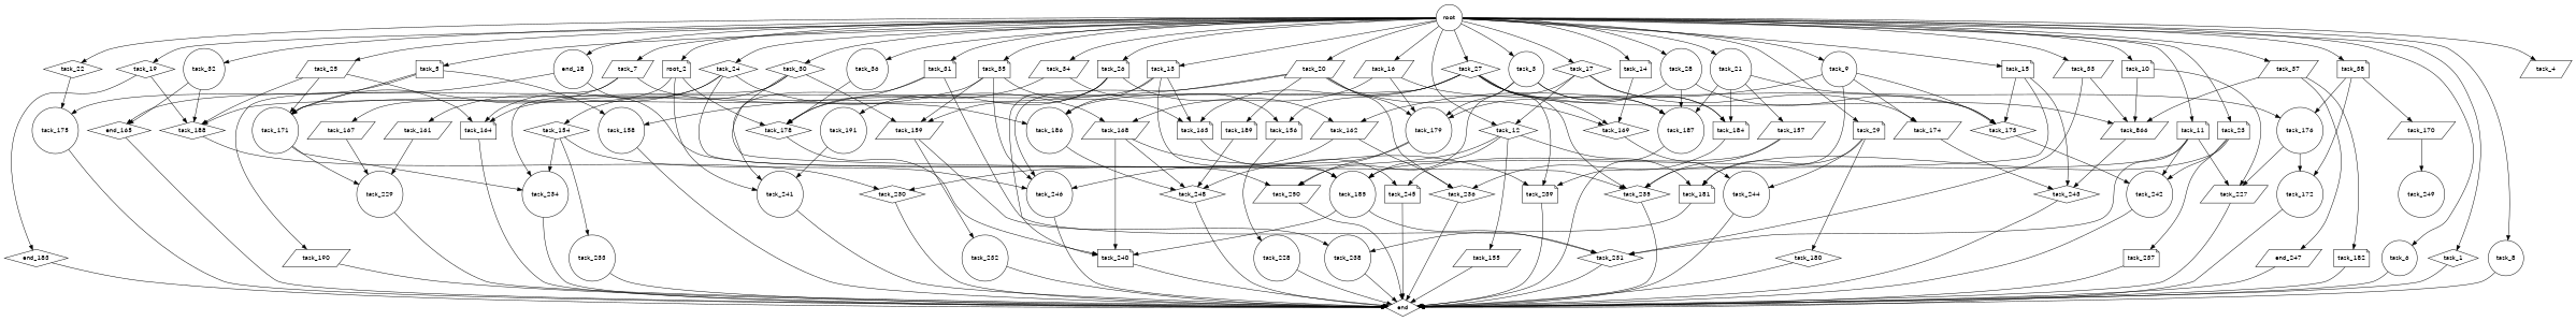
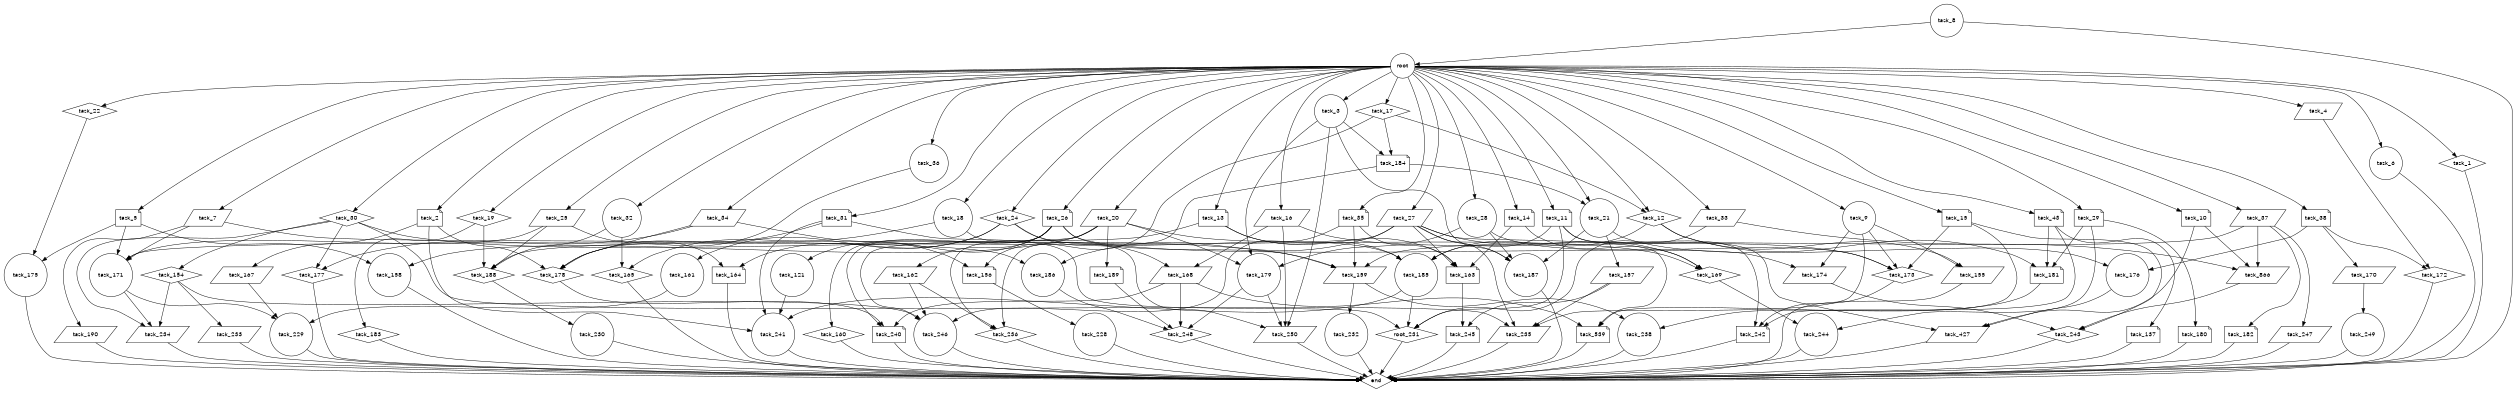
  digraph {
    fontname=Lato
    node [fontname=Lato shape=circle]
    edge [fontname=Lato]
    task_171
-   task_234
+   task_234 [shape=parallelogram]
    task_229
    end [shape=diamond]
    task_188 [shape=diamond]
    task_32
-   task_165 [shape=diamond label=end_165]
-   task_230 [shape=diamond]
-   task_191
+   task_165 [shape=diamond]
+   task_230
+   task_191 [label=task_121]
    task_241
    task_173 [shape=diamond]
    task_28
    task_187
    task_179
-   task_242
+   task_242 [shape=note]
    task_248 [shape=diamond]
    task_250 [shape=parallelogram]
-   task_247 [shape=parallelogram label=end_247]
+   task_247 [shape=parallelogram]
    task_156 [shape=note]
    task_228
-   task_27 [shape=diamond]
+   task_27 [shape=parallelogram]
    task_186
-   task_235 [shape=diamond]
-   task_239 [shape=note]
+   task_235 [shape=parallelogram]
+   task_239 [shape=note label=task_539]
    n25 [label=task_866 shape=parallelogram]
    task_169 [shape=diamond]
    task_163 [shape=note]
    task_243 [shape=diamond]
    task_244
    task_245 [shape=note]
    task_4 [shape=parallelogram]
-   task_172
-   task_2 [shape=note label=root_2]
+   task_172 [shape=diamond]
+   task_2 [shape=note]
    task_167 [shape=parallelogram]
    task_178 [shape=diamond]
    task_240 [shape=note]
    task_13 [shape=note]
    task_185
-   task_231 [shape=diamond]
+   task_231 [shape=diamond label=root_231]
    task_182 [shape=note]
+   task_177 [shape=diamond]
    task_6
    task_9
    task_162 [shape=parallelogram]
    task_174 [shape=parallelogram]
    task_236 [shape=diamond]
    task_246
    task_175
    task_189 [shape=note]
    task_159 [shape=parallelogram]
    task_238
    task_232
    task_158
-   task_183 [shape=diamond label=end_183]
+   task_183 [shape=diamond]
    task_31 [shape=note]
    task_36
    task_16 [shape=parallelogram]
    task_168 [shape=parallelogram]
    task_249
-   task_161 [shape=parallelogram]
+   task_161
    task_170 [shape=parallelogram]
    task_15 [shape=note]
    task_10 [shape=note]
-   task_227 [shape=parallelogram]
+   task_227 [shape=parallelogram label=task_427]
    task_29 [shape=note]
-   task_180 [shape=diamond]
+   task_180 [shape=note]
    task_181 [shape=note]
    task_155 [shape=parallelogram]
    task_190 [shape=parallelogram]
-   task_237 [shape=note]
+   task_237 [shape=note label=task_137]
    task_26 [shape=note]
+   task_160 [shape=diamond]
    task_25 [shape=parallelogram]
    task_164 [shape=note]
    task_184 [shape=note]
    task_20 [shape=parallelogram]
-   task_18 [label=end_18]
+   task_18
    task_12 [shape=diamond]
    task_33 [shape=parallelogram]
    task_14 [shape=note]
    task_154 [shape=diamond]
-   task_233
+   task_233 [shape=parallelogram]
    task_21
    task_176
    task_157 [shape=parallelogram]
    task_37 [shape=parallelogram]
-   task_23 [shape=note]
+   task_23 [shape=note label=task_43]
    root
    task_5 [shape=note]
    task_11 [shape=note]
    task_3
    task_19 [shape=diamond]
    task_22 [shape=diamond]
    task_7 [shape=parallelogram]
    task_34 [shape=parallelogram]
    task_17 [shape=diamond]
    task_1 [shape=diamond]
    task_35 [shape=note]
    task_30 [shape=diamond]
    task_38 [shape=note]
    task_24 [shape=diamond]
    task_8
    task_171 -> task_234
    task_171 -> task_229
    task_234 -> end
    task_229 -> end
    task_188 -> task_230
    task_32 -> task_188
    task_32 -> task_165
    task_165 -> end
    task_230 -> end
    task_191 -> task_241
    task_241 -> end
    task_173 -> task_242
    task_28 -> task_173
    task_28 -> task_187
    task_28 -> task_179
    task_187 -> end
    task_179 -> task_248
    task_179 -> task_250
    task_242 -> end
    task_248 -> end
    task_250 -> end
    task_247 -> end
    task_156 -> task_228
    task_228 -> end
    task_27 -> task_171
    task_27 -> task_187
    task_27 -> task_186
    task_27 -> task_235
    task_27 -> task_239
-   task_27 -> n25
    task_27 -> task_169
    task_27 -> task_163
    task_186 -> task_248
    task_235 -> end
    task_239 -> end
    n25 -> task_243
    task_169 -> task_244
    task_163 -> task_245
    task_243 -> end
    task_244 -> end
    task_245 -> end
-   task_176 -> task_172
+   task_4 -> task_172
    task_172 -> end
    task_2 -> task_241
    task_2 -> task_167
    task_2 -> task_178
    task_167 -> task_229
    task_178 -> task_240
    task_240 -> end
    task_13 -> task_188
-   task_13 -> task_186
    task_13 -> task_163
    task_13 -> task_185
-   task_185 -> task_240
+   task_185 -> task_241
    task_185 -> task_231
    task_231 -> end
    task_182 -> end
+   task_177 -> end
    task_6 -> end
    task_9 -> task_173
    task_9 -> task_235
-   task_9 -> task_162
+   task_9 -> task_155
    task_9 -> task_174
    task_162 -> task_236
    task_162 -> task_246
    task_174 -> task_243
    task_236 -> end
    task_246 -> end
    task_175 -> end
    task_189 -> task_248
    task_159 -> task_238
    task_159 -> task_232
    task_238 -> end
    task_232 -> end
    task_158 -> end
    task_183 -> end
    task_31 -> task_241
    task_31 -> task_178
    task_31 -> task_231
    task_36 -> task_178
    task_16 -> task_173
-   task_16 -> task_179
+   task_16 -> task_250
    task_16 -> task_168
    task_168 -> task_248
    task_168 -> task_239
    task_168 -> task_240
+   task_249 -> end
    task_161 -> task_229
    task_170 -> task_249
    task_15 -> task_173
    task_15 -> task_239
    task_15 -> task_243
    task_10 -> n25
    task_10 -> task_227
    task_227 -> end
    task_29 -> task_244
    task_29 -> task_180
    task_29 -> task_181
    task_180 -> end
    task_181 -> task_238
    task_155 -> end
    task_190 -> end
    task_237 -> end
    task_26 -> task_191
    task_26 -> task_240
    task_26 -> task_162
    task_26 -> task_159
+   task_26 -> task_160
+   task_160 -> end
    task_25 -> task_171
    task_25 -> task_188
    task_25 -> task_164
    task_164 -> end
    task_184 -> task_236
    task_20 -> task_179
    task_20 -> task_169
    task_20 -> task_236
    task_20 -> task_246
    task_20 -> task_189
    task_20 -> task_158
    task_18 -> task_165
    task_18 -> task_250
-   task_12 -> task_230
    task_12 -> task_185
    task_12 -> task_181
    task_12 -> task_155
    task_33 -> n25
    task_33 -> task_231
    task_14 -> task_169
+   task_14 -> task_163
    task_154 -> task_234
    task_154 -> task_246
    task_154 -> task_233
    task_233 -> end
    task_21 -> task_187
-   task_21 -> task_184
+   task_184 -> task_21
    task_21 -> task_176
    task_21 -> task_157
    task_176 -> task_227
    task_157 -> task_235
    task_157 -> task_245
    task_37 -> task_247
    task_37 -> n25
    task_37 -> task_182
+   task_37 -> task_159
    task_23 -> task_242
    task_23 -> task_181
    task_23 -> task_237
    root -> task_32
    root -> task_28
    root -> task_27
    root -> task_4
    root -> task_2
    root -> task_13
    root -> task_6
    root -> task_9
    root -> task_31
    root -> task_36
    root -> task_16
    root -> task_15
    root -> task_10
    root -> task_29
    root -> task_26
    root -> task_25
    root -> task_20
    root -> task_18
    root -> task_12
    root -> task_33
    root -> task_14
    root -> task_21
    root -> task_37
    root -> task_23
    root -> task_5
    root -> task_11
    root -> task_3
    root -> task_19
    root -> task_22
    root -> task_7
    root -> task_34
    root -> task_17
    root -> task_1
    root -> task_35
    root -> task_30
    root -> task_38
    root -> task_24
-   root -> task_8
+   task_8 -> root
    task_5 -> task_171
    task_5 -> task_175
    task_5 -> task_158
    task_11 -> task_242
    task_11 -> task_185
    task_11 -> task_231
    task_11 -> task_227
    task_3 -> task_187
    task_3 -> task_179
    task_3 -> task_250
    task_3 -> task_184
    task_19 -> task_188
    task_19 -> task_183
    task_22 -> task_175
    task_7 -> task_171
    task_7 -> task_186
    task_7 -> task_190
    task_34 -> task_156
    task_34 -> task_178
+   task_34 -> task_177
    task_17 -> task_156
-   task_17 -> task_174
+   task_26 -> task_174
    task_17 -> task_184
    task_17 -> task_12
    task_1 -> end
    task_35 -> task_163
    task_35 -> task_246
    task_35 -> task_159
-   task_35 -> task_164
    task_30 -> task_234
    task_30 -> task_235
+   task_30 -> task_177
    task_30 -> task_159
    task_30 -> task_154
    task_38 -> task_172
    task_38 -> task_170
    task_38 -> task_176
    task_24 -> task_185
    task_24 -> task_168
    task_24 -> task_161
    task_24 -> task_164
    task_8 -> end
  }
